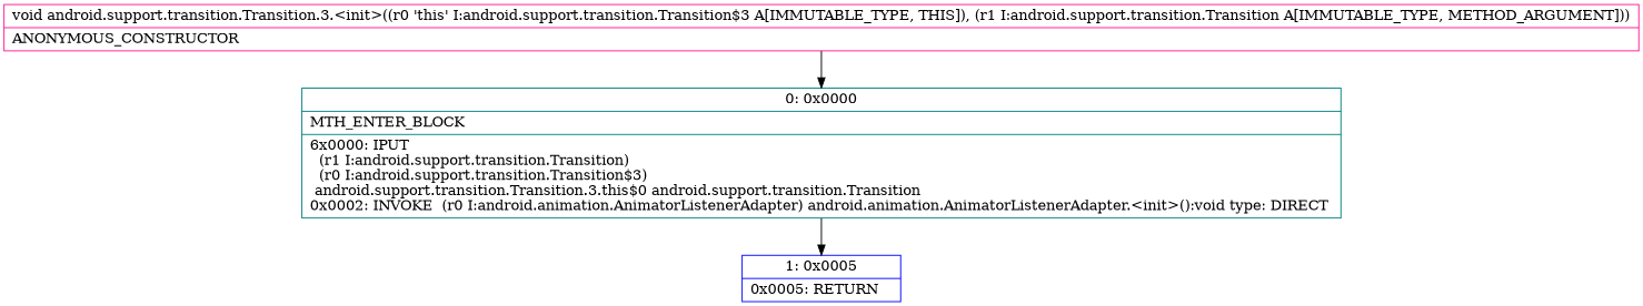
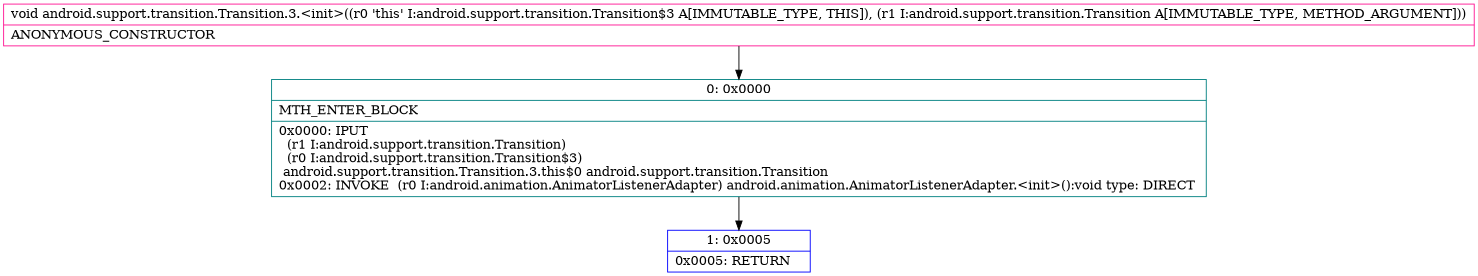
  digraph {
    node [shape=record]
-   n1 [label="{0\:\ 0x0000|MTH_ENTER_BLOCK\l|6x0000: IPUT  \l  (r1 I:android.support.transition.Transition)\l  (r0 I:android.support.transition.Transition$3)\l android.support.transition.Transition.3.this$0 android.support.transition.Transition \l0x0002: INVOKE  (r0 I:android.animation.AnimatorListenerAdapter) android.animation.AnimatorListenerAdapter.\<init\>():void type: DIRECT \l}" color=teal]
+   n1 [label="{0\:\ 0x0000|MTH_ENTER_BLOCK\l|0x0000: IPUT  \l  (r1 I:android.support.transition.Transition)\l  (r0 I:android.support.transition.Transition$3)\l android.support.transition.Transition.3.this$0 android.support.transition.Transition \l0x0002: INVOKE  (r0 I:android.animation.AnimatorListenerAdapter) android.animation.AnimatorListenerAdapter.\<init\>():void type: DIRECT \l}" color=teal]
    n2 [label="{1\:\ 0x0005|0x0005: RETURN   \l}" color=blue]
    n3 [label="{void android.support.transition.Transition.3.\<init\>((r0 'this' I:android.support.transition.Transition$3 A[IMMUTABLE_TYPE, THIS]), (r1 I:android.support.transition.Transition A[IMMUTABLE_TYPE, METHOD_ARGUMENT]))  | ANONYMOUS_CONSTRUCTOR\l}" color=deeppink]
    n1 -> n2
    n3 -> n1
  }
